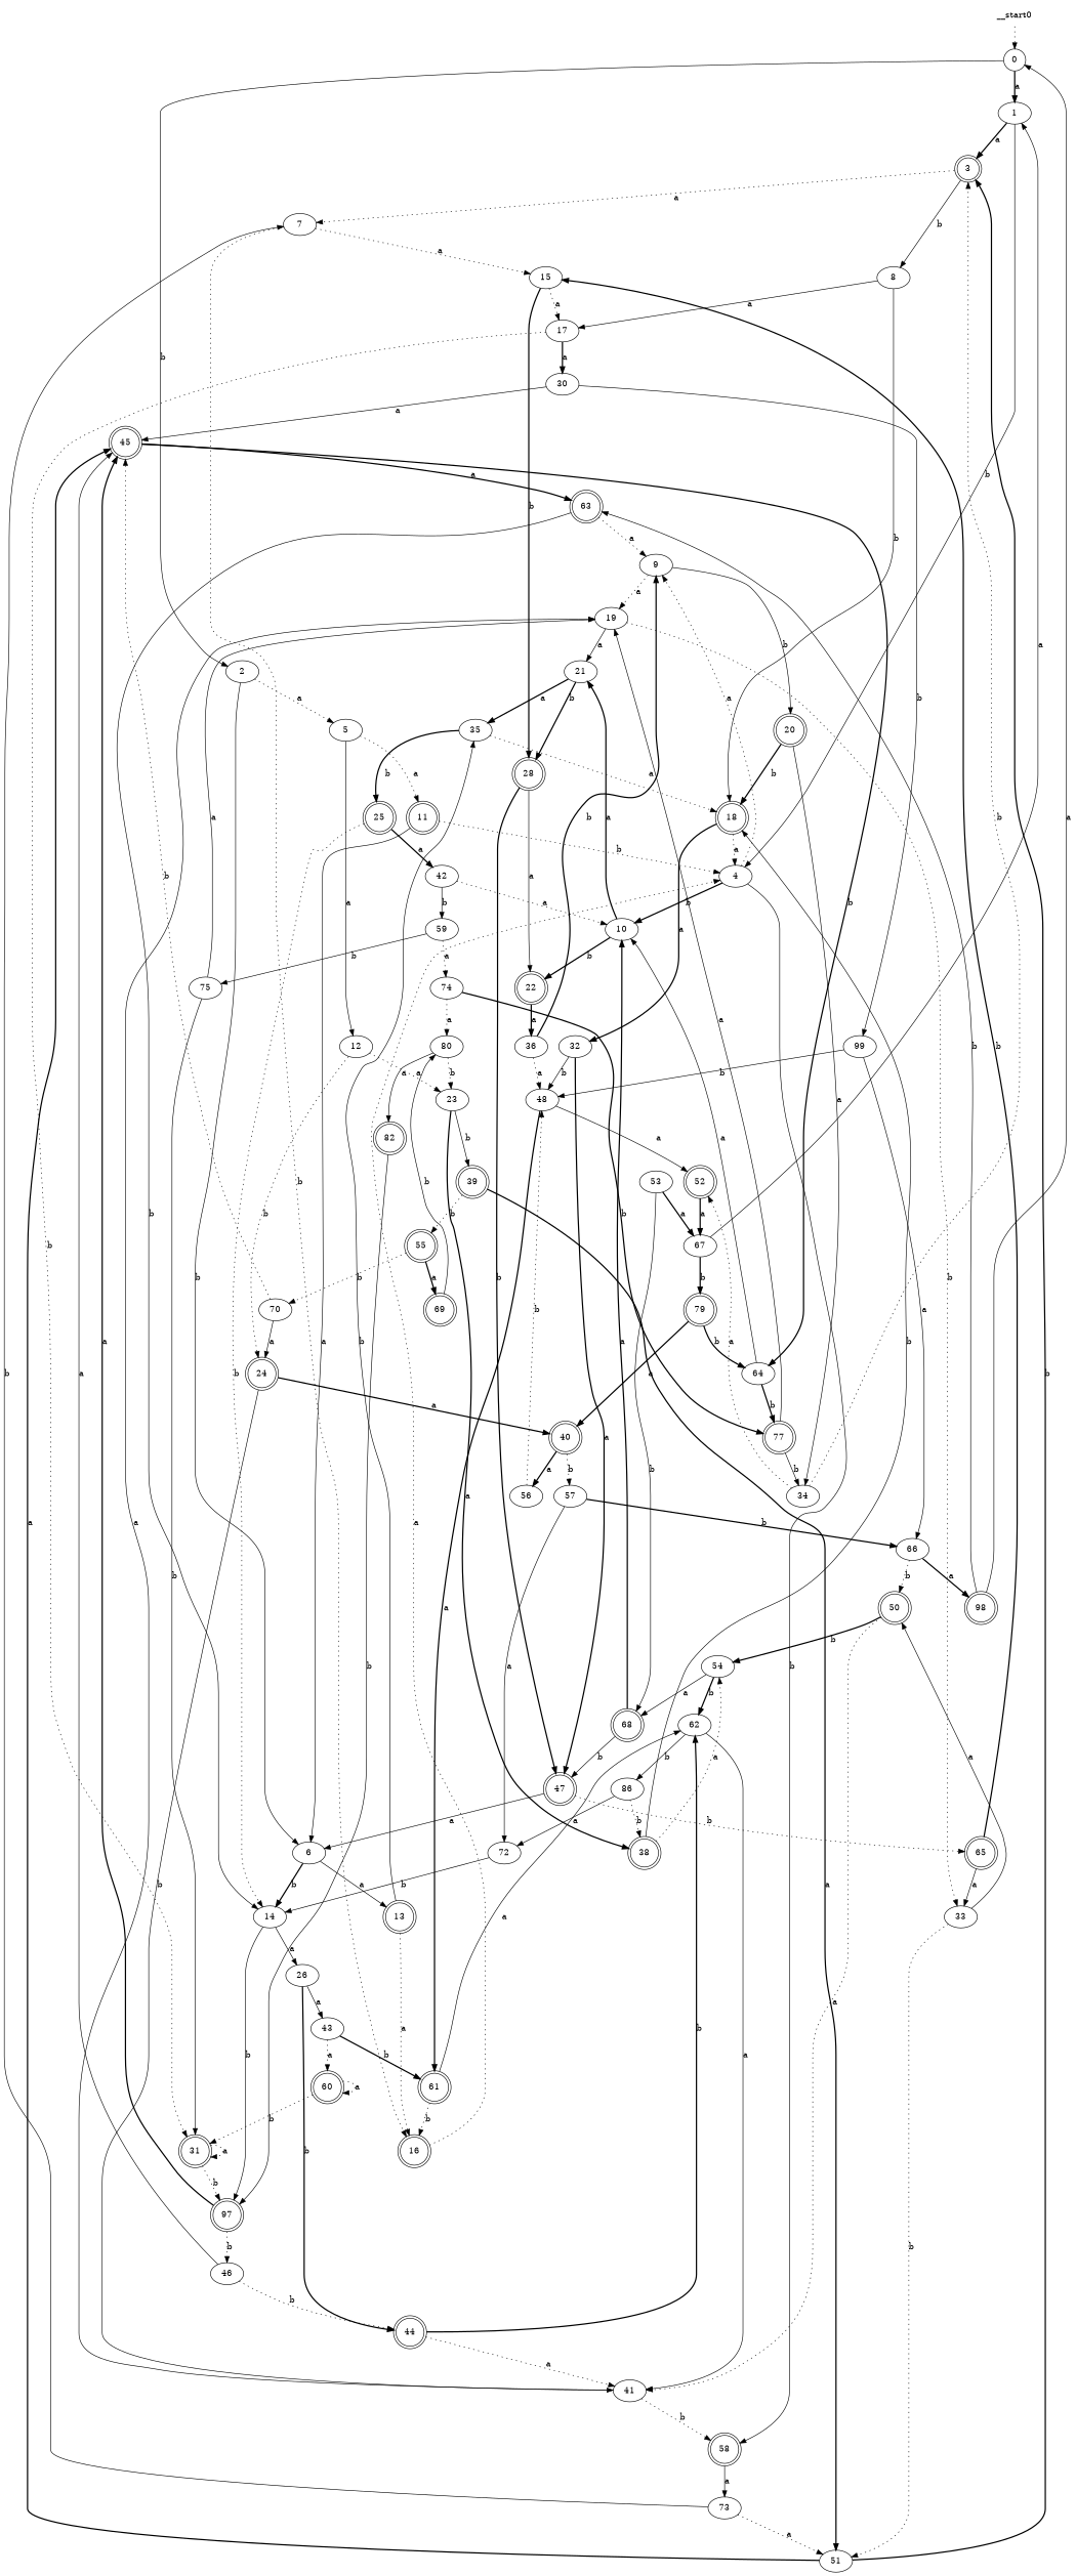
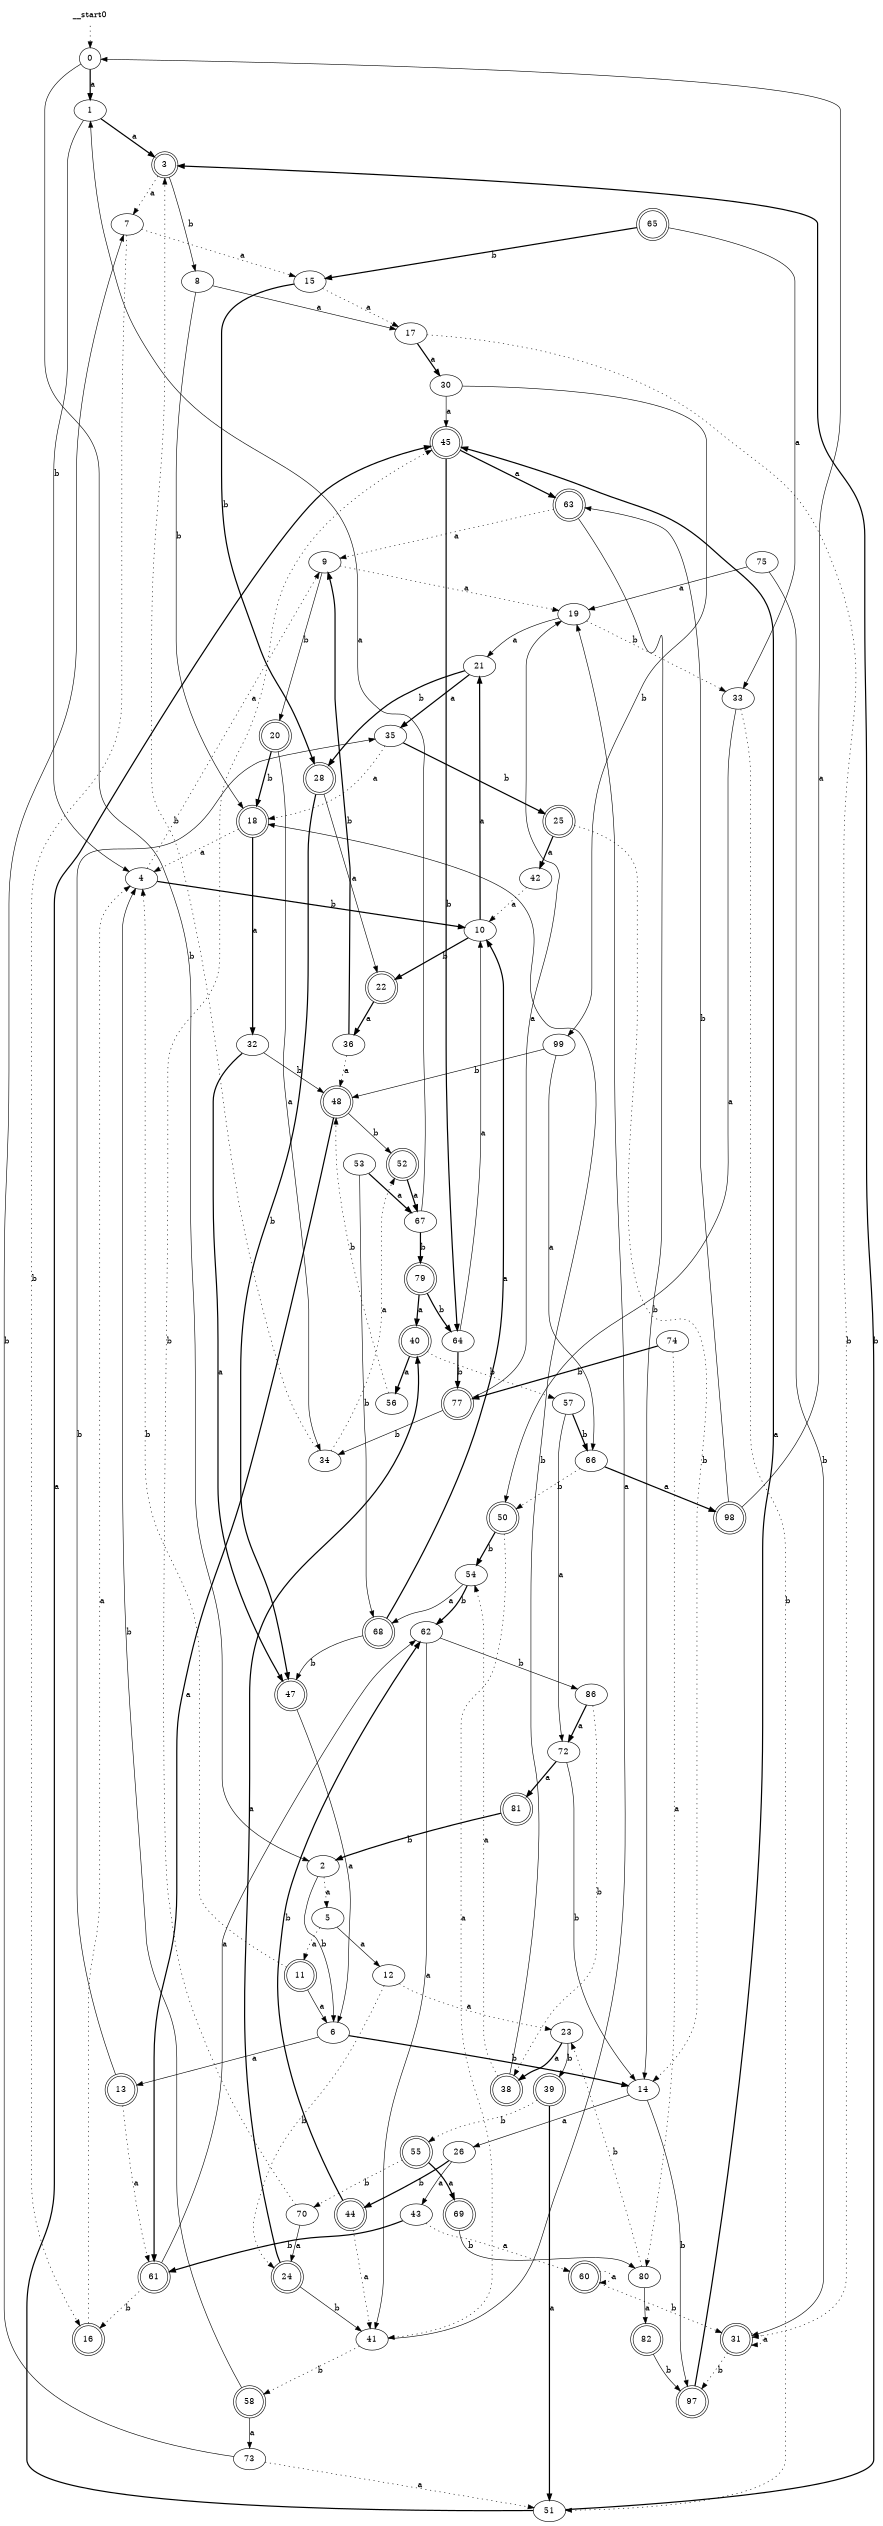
  digraph {
    edge [style=solid]
    __start0 [shape=none]
    0 [shape=circle]
    1
    2
    3 [shape=doublecircle]
    4 [shape=ellipse]
    5
    6
    7
    8
    9 [shape=ellipse]
    10
    11 [shape=doublecircle]
    12
    13 [shape=doublecircle]
    14 [shape=ellipse]
    15
    16 [shape=doublecircle]
    17
    18 [shape=doublecircle]
    19
    20 [shape=doublecircle]
    21
    22 [shape=doublecircle]
    23
    24 [shape=doublecircle]
    35
    26
    n29 [label=97 shape=doublecircle]
    28 [shape=doublecircle]
    30
    31 [shape=doublecircle]
    32
    33
    34
    36
    38 [shape=doublecircle]
    39 [shape=doublecircle]
    40 [shape=doublecircle]
    41
    25 [shape=doublecircle]
    42
    43
    44 [shape=doublecircle]
    45 [shape=doublecircle]
-   46
    47 [shape=doublecircle]
    n48 [label=99]
-   48 [shape=ellipse]
+   48 [shape=doublecircle]
    50 [shape=doublecircle]
    51
    52 [shape=doublecircle]
    54
    55 [shape=doublecircle]
    56
    57
    58 [shape=doublecircle]
-   59
    60 [shape=doublecircle]
    61 [shape=doublecircle]
    62
    63 [shape=doublecircle]
    64
    65 [shape=doublecircle]
    66
    67 [shape=ellipse]
    53
    68 [shape=doublecircle]
    69 [shape=doublecircle]
    70
    72
    73
    74
    75
    n75 [label=86]
    77 [shape=doublecircle]
    n77 [label=98 shape=doublecircle]
    79 [shape=doublecircle]
    80
+   81 [shape=doublecircle]
    82 [shape=doublecircle]
    __start0 -> 0 [style=dotted]
    0 -> 1 [label=a style=bold]
    0 -> 2 [label=b]
    1 -> 3 [label=a style=bold]
    1 -> 4 [label=b]
    2 -> 5 [label=a style=dotted]
    2 -> 6 [label=b]
    3 -> 7 [label=a style=dotted]
    3 -> 8 [label=b]
    4 -> 9 [label=a style=dotted]
    4 -> 10 [label=b style=bold]
    5 -> 11 [label=a style=dotted]
    5 -> 12 [label=a]
    6 -> 13 [label=a]
    6 -> 14 [label=b style=bold]
    7 -> 15 [label=a style=dotted]
    7 -> 16 [label=b style=dotted]
    8 -> 17 [label=a]
    8 -> 18 [label=b]
    9 -> 19 [label=a style=dotted]
    9 -> 20 [label=b]
    10 -> 21 [label=a style=bold]
    10 -> 22 [label=b style=bold]
    11 -> 4 [label=b style=dotted]
    11 -> 6 [label=a]
    12 -> 23 [label=a style=dotted]
    12 -> 24 [label=b style=dotted]
-   13 -> 16 [label=a style=dotted]
+   13 -> 61 [label=a style=dotted]
    13 -> 35 [label=b]
    14 -> 26 [label=a]
    14 -> n29 [label=b]
    15 -> 17 [label=a style=dotted]
    15 -> 28 [label=b style=bold]
    16 -> 4 [label=a style=dotted]
    17 -> 30 [label=a style=bold]
    17 -> 31 [label=b style=dotted]
    18 -> 4 [label=a style=dotted]
    18 -> 32 [label=a style=bold]
    19 -> 21 [label=a]
    19 -> 33 [label=b style=dotted]
    20 -> 18 [label=b style=bold]
    20 -> 34 [label=a]
    21 -> 35 [label=a style=bold]
    21 -> 28 [label=b style=bold]
    22 -> 36 [label=a style=bold]
    23 -> 38 [label=a style=bold]
    23 -> 39 [label=b]
    24 -> 40 [label=a style=bold]
    24 -> 41 [label=b]
    35 -> 18 [label=a style=dotted]
    35 -> 25 [label=b style=bold]
    26 -> 43 [label=a]
    26 -> 44 [label=b style=bold]
    n29 -> 45 [label=a style=bold]
-   n29 -> 46 [label=b style=dotted]
    28 -> 22 [label=a]
    28 -> 47 [label=b style=bold]
    30 -> 45 [label=a]
    30 -> n48 [label=b]
    31 -> n29 [label=b style=dotted]
    31 -> 31 [label=a style=dotted]
    32 -> 47 [label=a style=bold]
    32 -> 48 [label=b]
    33 -> 50 [label=a]
    33 -> 51 [label=b style=dotted]
    34 -> 3 [label=b style=dotted]
    34 -> 52 [label=a style=dotted]
    36 -> 9 [label=b style=bold]
    36 -> 48 [label=a style=dotted]
    38 -> 18 [label=b]
    38 -> 54 [label=a style=dotted]
    39 -> 51 [label=a style=bold]
    39 -> 55 [label=b style=dotted]
    40 -> 56 [label=a style=bold]
    40 -> 57 [label=b style=dotted]
    41 -> 19 [label=a]
    41 -> 58 [label=b style=dotted]
    25 -> 14 [label=b style=dotted]
    25 -> 42 [label=a style=bold]
    42 -> 10 [label=a style=dotted]
-   42 -> 59 [label=b]
    43 -> 60 [label=a style=dotted]
    43 -> 61 [label=b style=bold]
    44 -> 41 [label=a style=dotted]
    44 -> 62 [label=b style=bold]
    45 -> 63 [label=a style=bold]
    45 -> 64 [label=b style=bold]
-   46 -> 44 [label=b style=dotted]
-   46 -> 45 [label=a]
    47 -> 6 [label=a]
-   47 -> 65 [label=b style=dotted]
    n48 -> 48 [label=b]
    n48 -> 66 [label=a]
-   48 -> 52 [label=a]
+   48 -> 52 [label=b]
    48 -> 61 [label=a style=bold]
    50 -> 41 [label=a style=dotted]
    50 -> 54 [label=b style=bold]
    51 -> 3 [label=b style=bold]
    51 -> 45 [label=a style=bold]
    52 -> 67 [label=a style=bold]
    54 -> 62 [label=b style=bold]
    54 -> 68 [label=a]
    55 -> 69 [label=a style=bold]
    55 -> 70 [label=b style=dotted]
    56 -> 48 [label=b style=dotted]
    57 -> 66 [label=b style=bold]
    57 -> 72 [label=a]
-   4 -> 58 [label=b]
+   58 -> 4 [label=b]
    58 -> 73 [label=a]
-   59 -> 74 [label=a style=dotted]
-   59 -> 75 [label=b]
    60 -> 31 [label=b style=dotted]
    60 -> 60 [label=a style=dotted]
    61 -> 16 [label=b style=dotted]
    61 -> 62 [label=a]
    62 -> 41 [label=a]
    62 -> n75 [label=b]
    63 -> 9 [label=a style=dotted]
    63 -> 14 [label=b]
    64 -> 10 [label=a]
    64 -> 77 [label=b style=bold]
    65 -> 15 [label=b style=bold]
    65 -> 33 [label=a]
    66 -> 50 [label=b style=dotted]
    66 -> n77 [label=a style=bold]
    67 -> 1 [label=a]
    67 -> 79 [label=b style=bold]
    53 -> 67 [label=a style=bold]
    53 -> 68 [label=b]
    68 -> 10 [label=a style=bold]
    68 -> 47 [label=b]
    69 -> 80 [label=b]
    70 -> 24 [label=a]
    70 -> 45 [label=b style=dotted]
    72 -> 14 [label=b]
+   72 -> 81 [label=a style=bold]
    73 -> 7 [label=b]
    73 -> 51 [label=a style=dotted]
    74 -> 77 [label=b style=bold]
    74 -> 80 [label=a style=dotted]
    75 -> 19 [label=a]
    75 -> 31 [label=b]
    n75 -> 38 [label=b style=dotted]
-   n75 -> 72 [label=a]
+   n75 -> 72 [label=a style=bold]
    77 -> 19 [label=a]
    77 -> 34 [label=b]
    n77 -> 0 [label=a]
    n77 -> 63 [label=b]
    79 -> 40 [label=a style=bold]
    79 -> 64 [label=b style=bold]
    80 -> 23 [label=b style=dotted]
    80 -> 82 [label=a]
+   81 -> 2 [label=b style=bold]
    82 -> n29 [label=b]
  }
